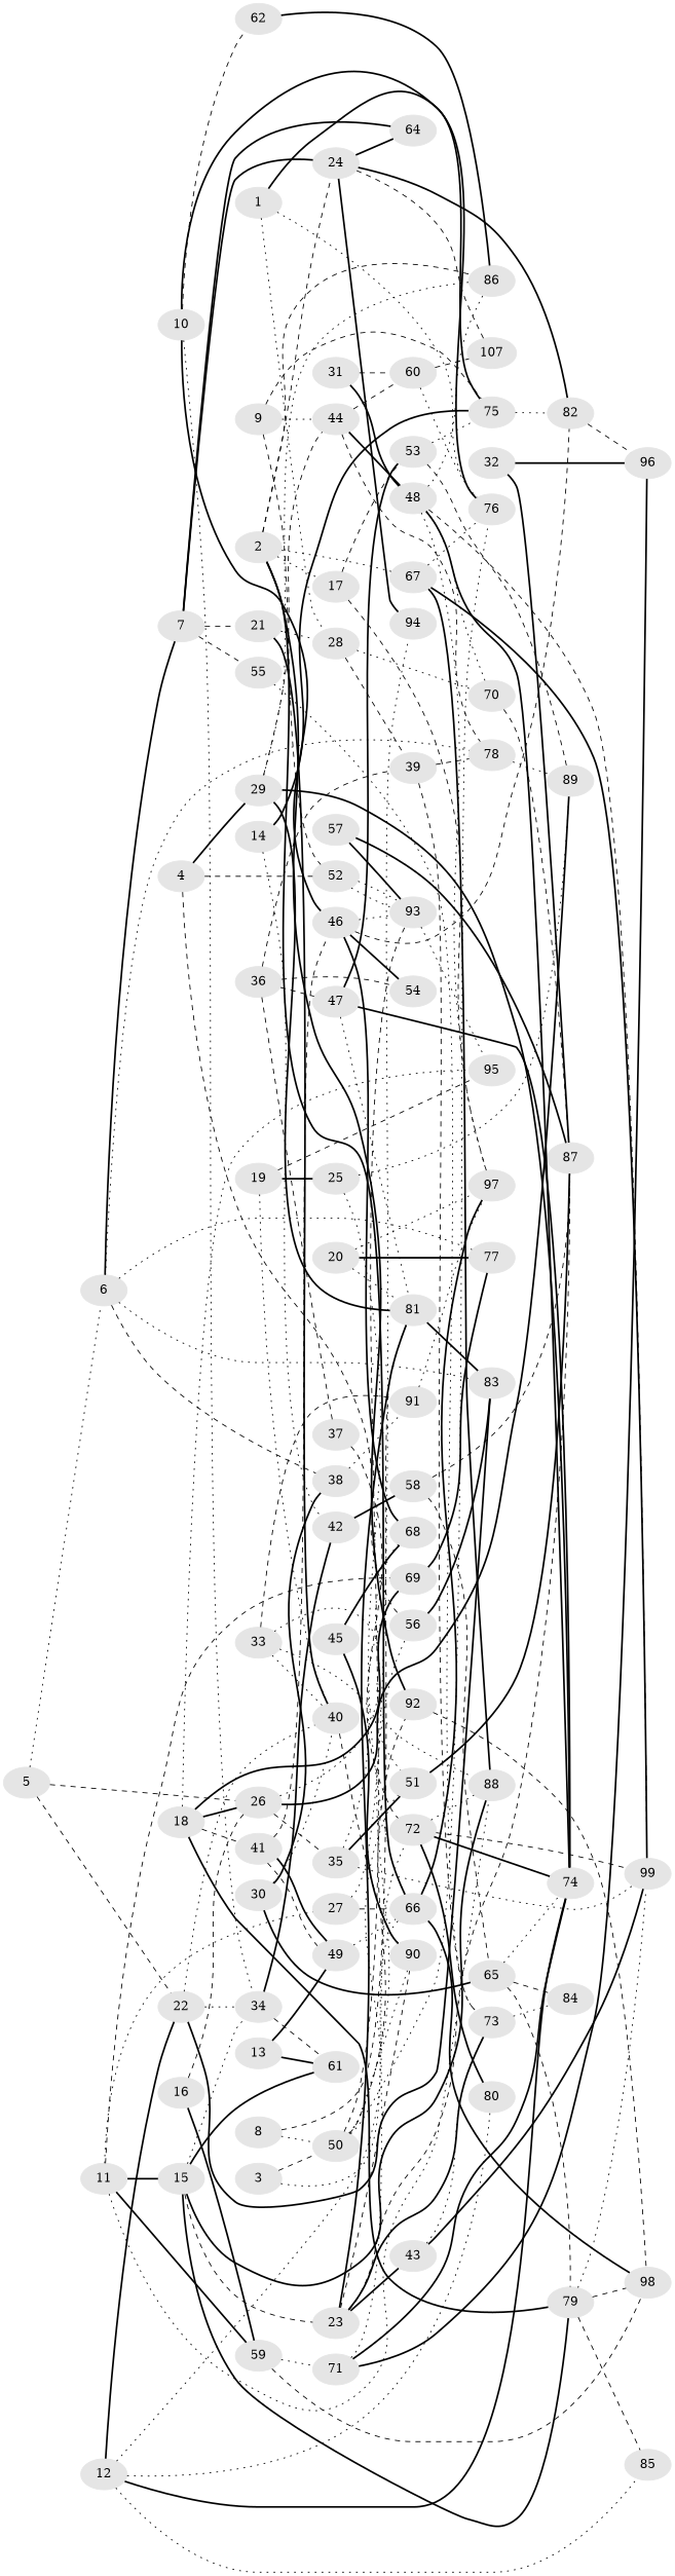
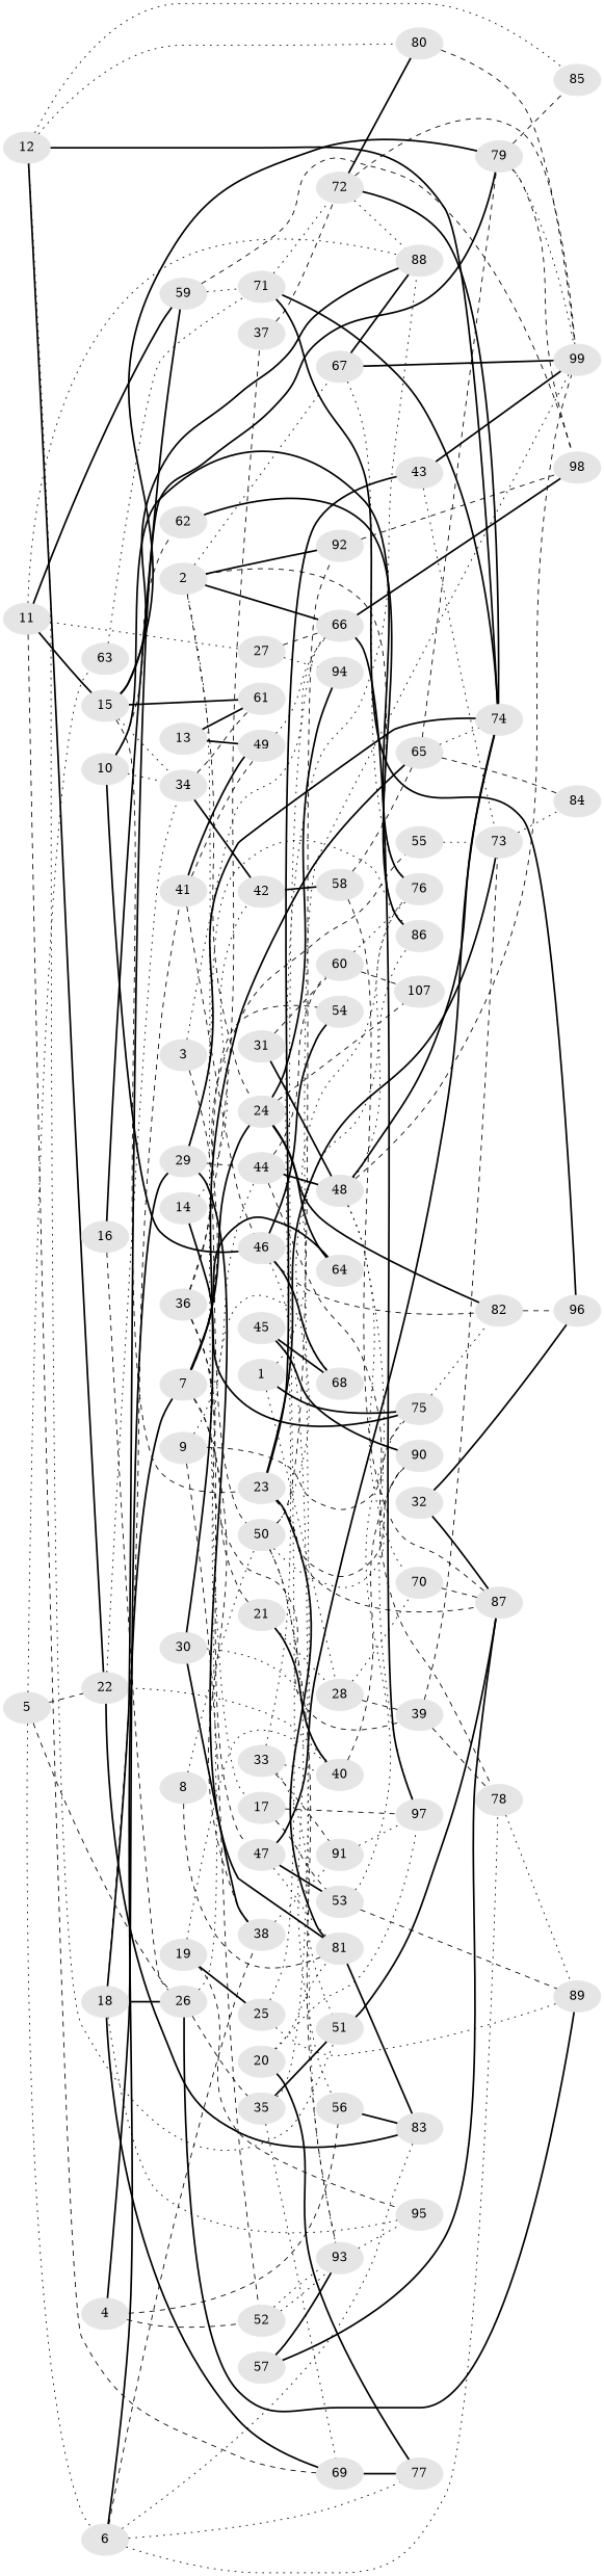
  graph {
    rankdir=LR
    node [color=gray90 style=filled]
    edge [style=bold]
    1
    28
    75
    76
    39
    70
    82
    2
    17
    24
    66
    67
    86
    92
    53
    97
    64
    94
    n19 [label=107]
    98
    88
    99
    3
    50
    56
    90
    93
    4
    29
    52
    81
    44
    74
    83
    5
    6
    22
    26
+   63
    7
    38
    77
    78
    34
    40
    89
    35
    68
    71
    21
    55
    91
    73
    8
    9
    48
    60
    10
    46
    62
    61
    42
    54
    11
    15
    27
    59
    69
    23
    79
    12
    51
    80
    85
    87
    13
    49
    14
    58
    43
    16
    57
    18
    41
    95
    19
    25
    20
    84
    96
    30
    65
    31
    32
    33
    36
    37
    47
    72
    45
    1 -- 28 [style=dotted]
    1 -- 75
    1 -- 76 [style=dotted]
    28 -- 39 [style=dashed]
    28 -- 70 [style=dotted]
    75 -- 82 [style=dotted]
    39 -- 78 [style=dashed]
    39 -- 73 [style=dashed]
    70 -- 87 [style=dashed]
    82 -- 96 [style=dashed]
    2 -- 17 [style=dotted]
    2 -- 24 [style=dashed]
    2 -- 66
    2 -- 67 [style=dotted]
    2 -- 86 [style=dashed]
    2 -- 92
    17 -- 53 [style=dashed]
    17 -- 97 [style=dashed]
    24 -- 82
    24 -- 64
    24 -- 94
    24 -- n19 [style=dashed]
    66 -- 97
    66 -- 98
    67 -- 76 [style=dotted]
    67 -- 88
    67 -- 99
    92 -- 98 [style=dashed]
    53 -- 75 [style=dotted]
    53 -- 89 [style=dashed]
    3 -- 66 [style=dotted]
    3 -- 50 [style=dashed]
    50 -- 76 [style=dotted]
    50 -- 92 [style=dashed]
    50 -- 56 [style=dotted]
    50 -- 90 [style=dotted]
    50 -- 93 [style=dashed]
    56 -- 83
    93 -- 95 [style=dotted]
    4 -- 56 [style=dashed]
    4 -- 29
    4 -- 52 [style=dashed]
    29 -- 86 [style=dotted]
    29 -- 81
    29 -- 44 [style=dashed]
    29 -- 74
    52 -- 93 [style=dotted]
    52 -- 93 [style=dotted]
    81 -- 83
    44 -- 78 [style=dashed]
    44 -- 48
    44 -- 60 [style=dashed]
    5 -- 6 [style=dotted]
    5 -- 22 [style=dashed]
    5 -- 26 [style=dashed]
+   5 -- 63 [style=dotted]
    6 -- 83 [style=dotted]
    6 -- 7
    6 -- 38 [style=dashed]
    6 -- 77 [style=dotted]
    6 -- 78 [style=dotted]
    22 -- 83
    22 -- 34 [style=dotted]
    22 -- 40 [style=dotted]
    26 -- 89
    26 -- 35 [style=dashed]
    26 -- 68 [style=dotted]
+   63 -- 71 [style=dotted]
    7 -- 24
    7 -- 64
+   7 -- 38 [style=dashed]
    7 -- 21 [style=dashed]
    7 -- 55 [style=dashed]
    38 -- 91 [style=dotted]
    78 -- 89 [style=dotted]
    34 -- 61 [style=dashed]
    34 -- 42
    40 -- 90 [style=dashed]
    35 -- 99 [style=dotted]
    35 -- 69 [style=dotted]
    35 -- 51
    71 -- 74
    71 -- 96
    71 -- 72 [style=dotted]
    21 -- 28 [style=dotted]
    21 -- 40
    55 -- 73 [style=dotted]
    91 -- 97 [style=dotted]
    73 -- 84 [style=dotted]
    8 -- 50 [style=dotted]
    8 -- 81 [style=dashed]
    9 -- 75 [style=dashed]
    9 -- 52 [style=dashed]
    9 -- 44 [style=dotted]
    48 -- 70 [style=dotted]
    48 -- 86 [style=dotted]
    48 -- 97 [style=dotted]
    48 -- 99 [style=dashed]
    48 -- 74
    60 -- 76 [style=dotted]
    60 -- n19 [style=dashed]
    10 -- 76
    10 -- 34 [style=dotted]
    10 -- 46
    10 -- 62 [style=dashed]
    46 -- 82 [style=dashed]
    46 -- 93 [style=dotted]
    46 -- 68
    46 -- 54
    62 -- 86
    42 -- 58
    11 -- 88 [style=dotted]
    11 -- 15
    11 -- 27 [style=dotted]
    11 -- 59
    11 -- 69 [style=dashed]
    15 -- 88
    15 -- 34 [style=dotted]
    15 -- 61
    15 -- 23 [style=dashed]
    15 -- 79
    27 -- 66 [style=dashed]
    27 -- 94 [style=dotted]
    59 -- 98 [style=dashed]
    59 -- 71 [style=dotted]
    69 -- 77
    23 -- 90 [style=dashed]
    23 -- 81
    23 -- 73
    23 -- 87 [style=dashed]
    23 -- 43
    79 -- 98 [style=dashed]
    79 -- 99 [style=dotted]
    79 -- 85 [style=dashed]
    12 -- 74
    12 -- 22
    12 -- 51 [style=dotted]
    12 -- 80 [style=dotted]
    12 -- 85 [style=dotted]
    51 -- 87
+   80 -- 99 [style=dashed]
    13 -- 61
    13 -- 49
    49 -- 66 [style=dotted]
    14 -- 75
    14 -- 42 [style=dotted]
    58 -- 87 [style=dashed]
    58 -- 65 [style=dashed]
    43 -- 99
    43 -- 73 [style=dotted]
    16 -- 26 [style=dashed]
    16 -- 59
    57 -- 93
    57 -- 87
    18 -- 26
    18 -- 69
    18 -- 79
    18 -- 41 [style=dashed]
    18 -- 95 [style=dotted]
    41 -- 46 [style=dashed]
    41 -- 49 [style=dashed]
    41 -- 49
    19 -- 40 [style=dotted]
    19 -- 95 [style=dashed]
    19 -- 25
    25 -- 66 [style=dotted]
    25 -- 89 [style=dotted]
    20 -- 97 [style=dotted]
    20 -- 81 [style=dotted]
    20 -- 77
    30 -- 38
    30 -- 40 [style=dotted]
    30 -- 65
    65 -- 74 [style=dotted]
    65 -- 79 [style=dashed]
    65 -- 84 [style=dashed]
    31 -- 48
    31 -- 60 [style=dashed]
    32 -- 87
    32 -- 96
    33 -- 88 [style=dotted]
    33 -- 40 [style=dotted]
    33 -- 91 [style=dashed]
    33 -- 51 [style=dotted]
    36 -- 39 [style=dashed]
    36 -- 54 [style=dashed]
    36 -- 37 [style=dashed]
    36 -- 47 [style=dashed]
    37 -- 72 [style=dashed]
    47 -- 53
    47 -- 81 [style=dotted]
    47 -- 74
    72 -- 88 [style=dotted]
    72 -- 99 [style=dashed]
    72 -- 74
    72 -- 80
    45 -- 90
    45 -- 68
  }
